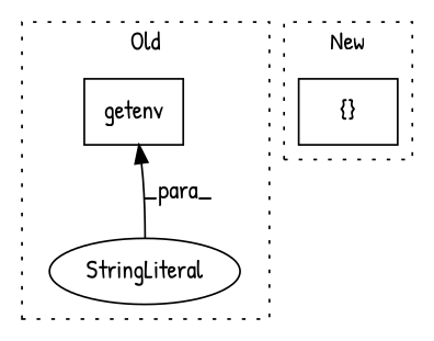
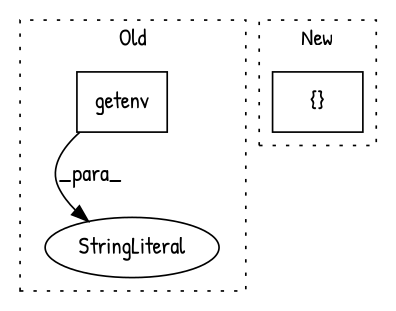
  digraph {
    fontname="Patrick Hand"
    node [shape=box fontname="Patrick Hand"]
    n1 [a=32 l="7,1" label=getenv s="7712,7745"]
    n2 [a=45 l=18 label=StringLiteral s=7719 shape=ellipse]
    n3 [a=4 l="1,1" label="{}" s="8878,8890"]
    subgraph cluster_1 {
      label=Old
      style=dotted
      n1
      n2
    }
    subgraph cluster_2 {
      label=New
      style=dotted
      n3
    }
-   n2 -> n1 [label=_para_ fontname="Patrick Hand"]
+   n1 -> n2 [label=_para_ fontname="Patrick Hand"]
  }
